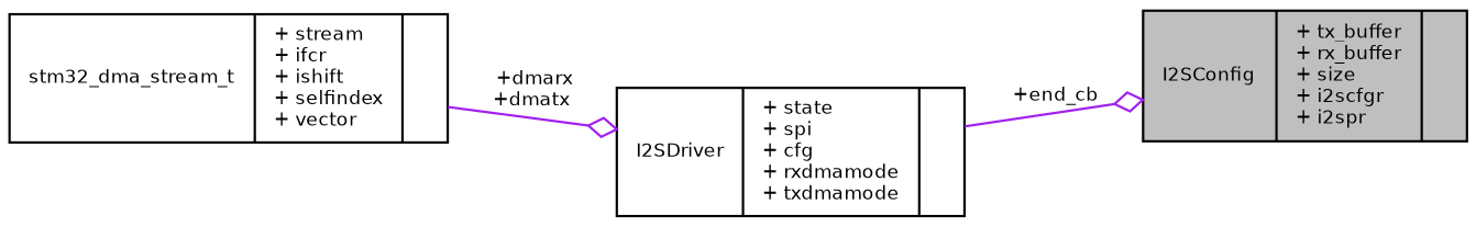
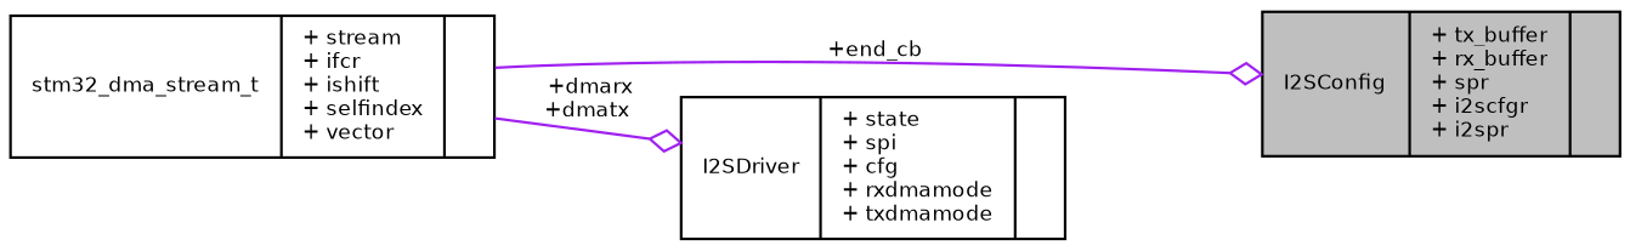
  digraph {
    rankdir=LR
    node [color=black fontname=Helvetica fontsize=8 shape=record]
    edge [arrowhead=odiamond color=purple fontname=Helvetica fontsize=8 labelfontname=Helvetica labelfontsize=8 style=solid]
-   n1 [fillcolor=grey75 fontcolor=black height=0.2 label="{I2SConfig\n|+ tx_buffer\l+ rx_buffer\l+ size\l+ i2scfgr\l+ i2spr\l|}" style=filled width=0.4]
+   n1 [fillcolor=grey75 fontcolor=black height=0.2 label="{I2SConfig\n|+ tx_buffer\l+ rx_buffer\l+ spr\l+ i2scfgr\l+ i2spr\l|}" style=filled width=0.4]
    n2 [height=0.2 label="{I2SDriver\n|+ state\l+ spi\l+ cfg\l+ rxdmamode\l+ txdmamode\l|}" width=0.4]
    n3 [height=0.2 label="{stm32_dma_stream_t\n|+ stream\l+ ifcr\l+ ishift\l+ selfindex\l+ vector\l|}" width=0.4]
-   n2 -> n1 [label=" +end_cb"]
+   n3 -> n1 [label=" +end_cb"]
    n3 -> n2 [label=" +dmarx\n+dmatx"]
  }
